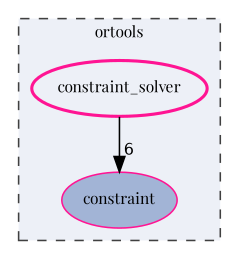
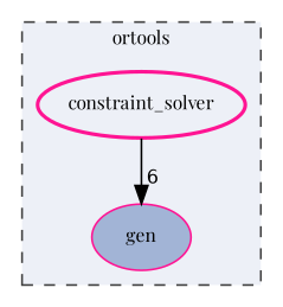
  digraph {
    compound=true
    fontname="Playfair Display"
    node [color=deeppink fontname="Playfair Display" fontsize=10 shape=ellipse]
-   n1 [fillcolor="#a2b4d6" label=constraint style="filled,"]
+   n1 [fillcolor="#a2b4d6" label=gen style="filled,"]
    n2 [fillcolor="#edf0f7" label=constraint_solver style="filled,bold,"]
    subgraph cluster_1 {
      bgcolor="#edf0f7"
      fontsize=10
      label=ortools
      pencolor=grey25
      style="filled,dashed,"
      n1
      n2
    }
    n2 -> n1 [fontname="Playfair Display" fontsize=10 headlabel=6 labeldistance=1.5 labelfontname=Helvetica labelfontsize=10]
  }
